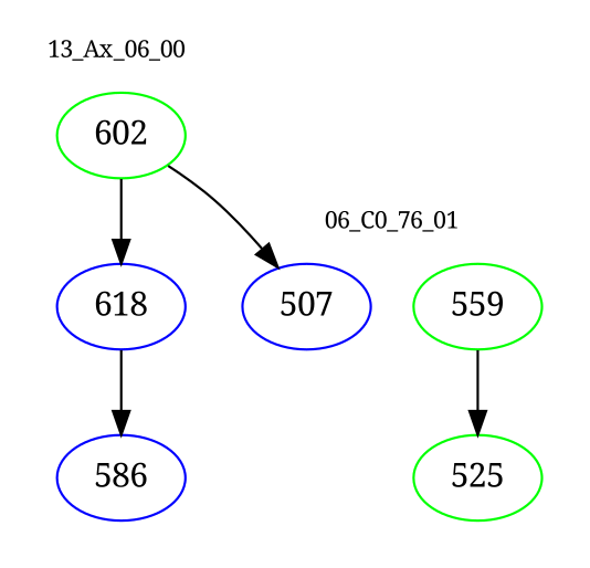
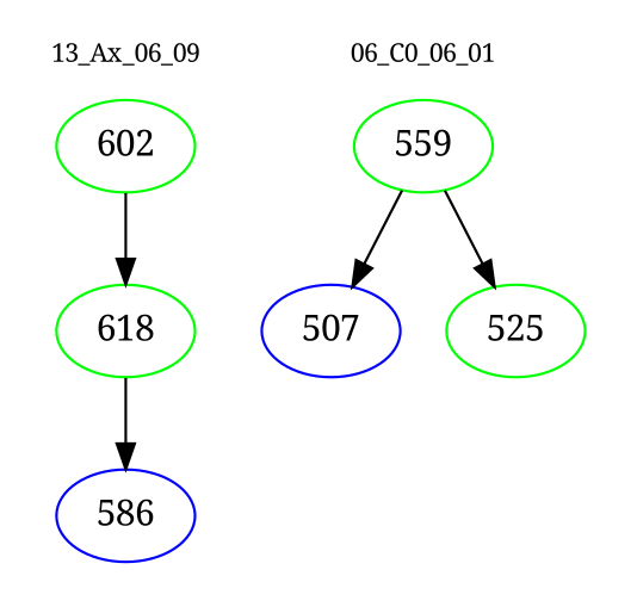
  digraph {
    fontname="Noto Serif"
    node [color=green fontname="Noto Serif"]
    edge [color=black fontname="Noto Serif"]
    n1 [label=602]
-   n2 [color=blue label=618]
+   n2 [label=618]
    n3 [color=blue label=586]
    n4 [label=559]
    n5 [color=blue label=507]
    n6 [label=525]
    subgraph cluster_1 {
      color=white
      fontsize=10
-     label="13_Ax_06_00"
+     label="13_Ax_06_09"
      n1
      n2
      n3
    }
    subgraph cluster_2 {
      color=white
      fontsize=10
-     label="06_C0_76_01"
+     label="06_C0_06_01"
      n4
      n5
      n6
    }
    n1 -> n2
    n2 -> n3
-   n1 -> n5
+   n4 -> n5
    n4 -> n6
  }
